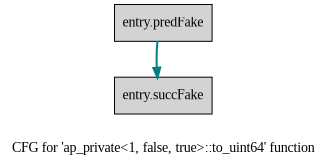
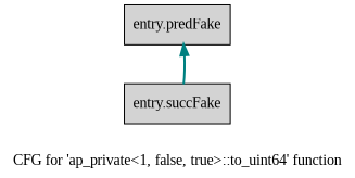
  digraph {
    label="CFG for 'ap_private\<1, false, true\>::to_uint64' function"
    fontname="Liberation Serif"
    node [shape=record style=filled fillcolor=lightgrey fontname="Liberation Serif"]
    n1 [label="{entry.predFake}"]
    n2 [filename="/tools/Xilinx/Vitis_HLS/2022.1/include/etc/ap_private.h" label="{entry.succFake}" linenumber=1985]
-   n1 -> n2 [execusionnum=0 filename="/tools/Xilinx/Vitis_HLS/2022.1/include/etc/ap_private.h" color=teal style=bold fontname="Liberation Serif"]
+   n2 -> n1 [execusionnum=0 filename="/tools/Xilinx/Vitis_HLS/2022.1/include/etc/ap_private.h" color=teal style=bold fontname="Liberation Serif"]
  }
